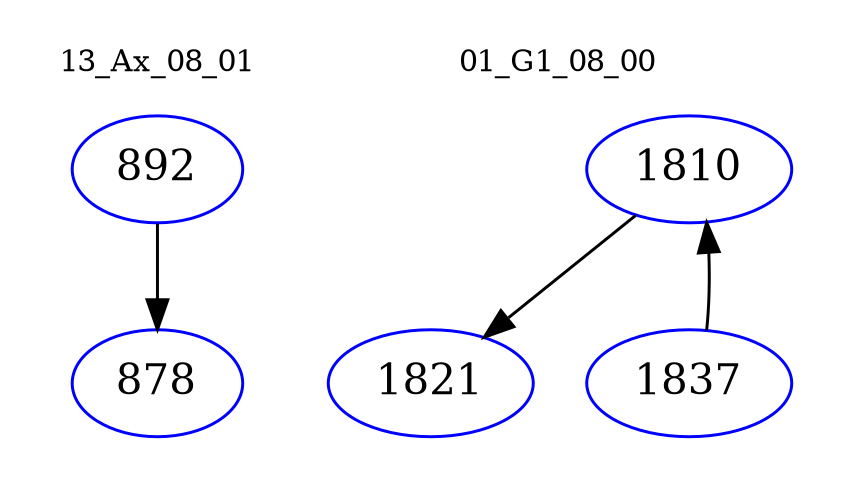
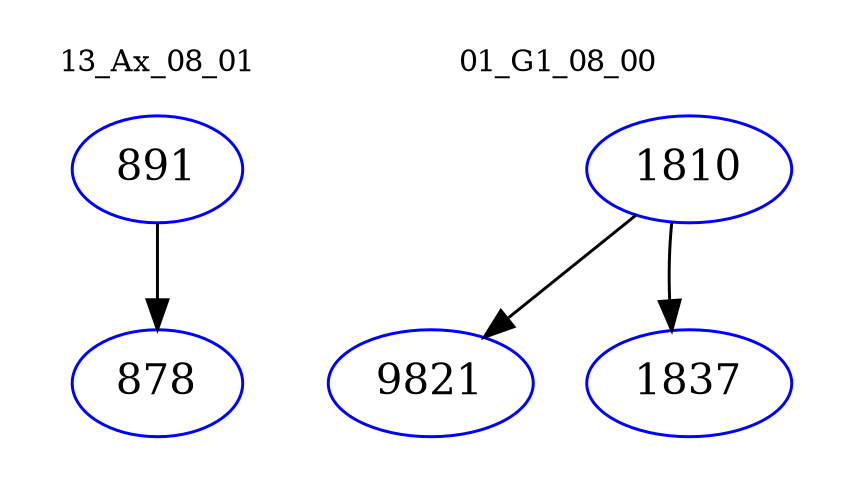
  digraph {
    node [color=blue]
    edge [color=black]
-   n1 [label=892]
+   n1 [label=891]
    n2 [label=878]
    n3 [label=1810]
-   n4 [label=1821]
+   n4 [label=9821]
    n5 [label=1837]
    subgraph cluster_1 {
      color=white
      fontsize=10
      label="13_Ax_08_01"
      n1
      n2
    }
    subgraph cluster_2 {
      color=white
      fontsize=10
      label="01_G1_08_00"
      n3
      n4
      n5
    }
    n1 -> n2
    n3 -> n4
-   n5 -> n3
+   n3 -> n5
  }
